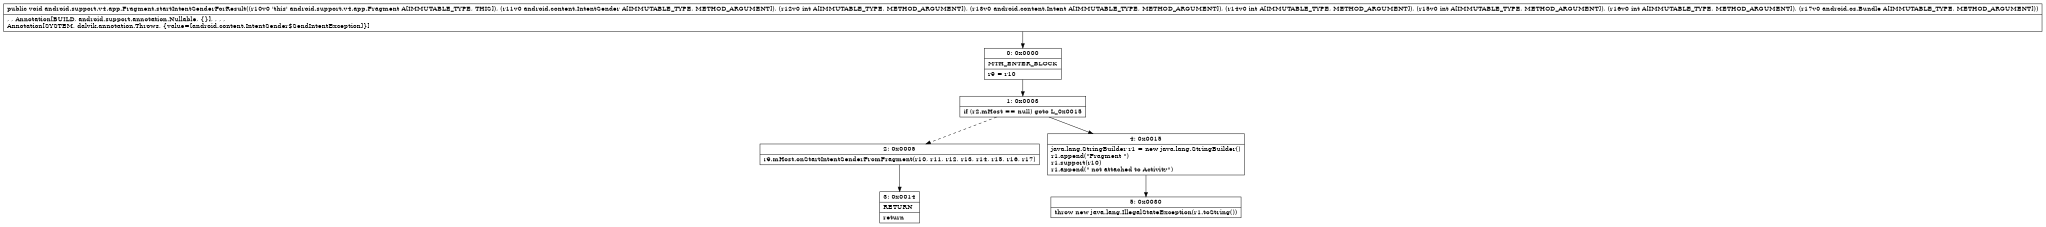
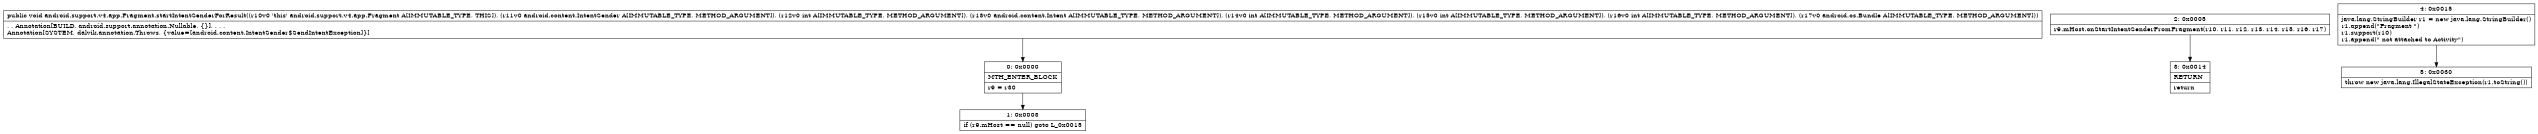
  digraph {
    node [shape=record]
-   n1 [label="{0\:\ 0x0000|MTH_ENTER_BLOCK\l|r9 = r10\l}"]
-   n2 [label="{1\:\ 0x0003|if (r2.mHost == null) goto L_0x0015\l}"]
+   n1 [label="{0\:\ 0x0000|MTH_ENTER_BLOCK\l|r9 = r30\l}"]
+   n2 [label="{1\:\ 0x0003|if (r9.mHost == null) goto L_0x0015\l}"]
    n3 [label="{2\:\ 0x0005|r9.mHost.onStartIntentSenderFromFragment(r10, r11, r12, r13, r14, r15, r16, r17)\l}"]
    n4 [label="{4\:\ 0x0015|java.lang.StringBuilder r1 = new java.lang.StringBuilder()\lr1.append(\"Fragment \")\lr1.support(r10)\lr1.append(\" not attached to Activity\")\l}"]
    n5 [label="{3\:\ 0x0014|RETURN\l|return\l}"]
    n6 [label="{5\:\ 0x0030|throw new java.lang.IllegalStateException(r1.toString())\l}"]
    n7 [label="{public void android.support.v4.app.Fragment.startIntentSenderForResult((r10v0 'this' android.support.v4.app.Fragment A[IMMUTABLE_TYPE, THIS]), (r11v0 android.content.IntentSender A[IMMUTABLE_TYPE, METHOD_ARGUMENT]), (r12v0 int A[IMMUTABLE_TYPE, METHOD_ARGUMENT]), (r13v0 android.content.Intent A[IMMUTABLE_TYPE, METHOD_ARGUMENT]), (r14v0 int A[IMMUTABLE_TYPE, METHOD_ARGUMENT]), (r15v0 int A[IMMUTABLE_TYPE, METHOD_ARGUMENT]), (r16v0 int A[IMMUTABLE_TYPE, METHOD_ARGUMENT]), (r17v0 android.os.Bundle A[IMMUTABLE_TYPE, METHOD_ARGUMENT]))  | , , Annotation[BUILD, android.support.annotation.Nullable, \{\}], , , , \lAnnotation[SYSTEM, dalvik.annotation.Throws, \{value=[android.content.IntentSender$SendIntentException]\}]\l}"]
    n1 -> n2
-   n2 -> n3 [style=dashed]
-   n2 -> n4
    n3 -> n5
    n4 -> n6
    n7 -> n1
  }
